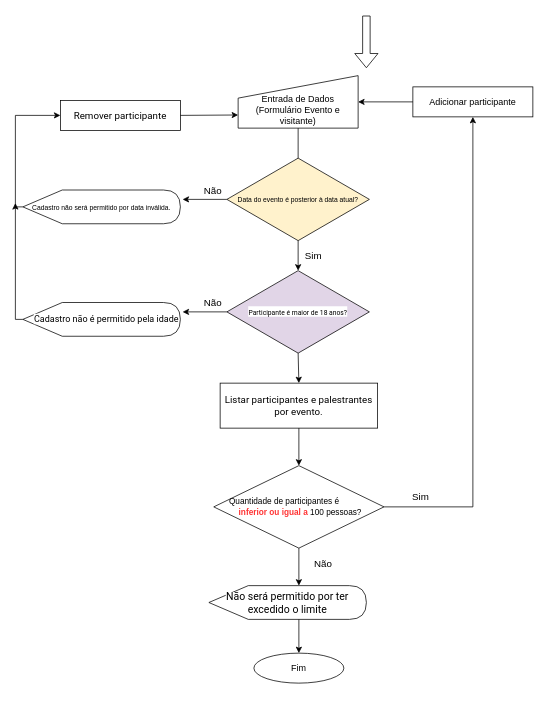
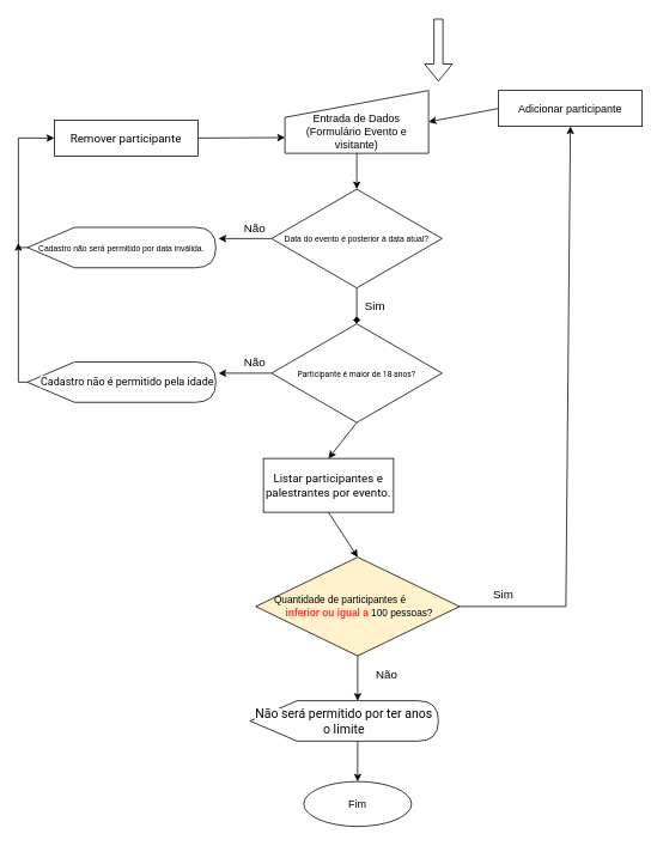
  <mxCell id="0" />
  <mxCell id="1" parent="0" />
  <mxCell id="2" value="Entrada de Dados (Formulário Evento e visitante)" style="shape=manualInput;whiteSpace=wrap;html=1;verticalAlign=bottom;align=center;" vertex="1" parent="1"><mxGeometry x="317" y="100" width="160" height="70" as="geometry" /></mxCell>
- <mxCell id="3" value="&lt;font style=&quot;font-size: 9px&quot;&gt;Data do evento é posterior à data atual?&lt;/font&gt;" style="rhombus;whiteSpace=wrap;html=1;fillColor=#fff2cc;" vertex="1" parent="1"><mxGeometry x="302" y="210" width="190" height="110" as="geometry" /></mxCell>
+ <mxCell id="3" value="&lt;font style=&quot;font-size: 9px&quot;&gt;Data do evento é posterior à data atual?&lt;/font&gt;" style="rhombus;whiteSpace=wrap;html=1;" vertex="1" parent="1"><mxGeometry x="302" y="210" width="190" height="110" as="geometry" /></mxCell>
  <mxCell id="4" value="" style="endArrow=classic;html=1;rounded=0;exitX=0;exitY=0.5;exitDx=0;exitDy=0;exitPerimeter=0;entryX=0;entryY=0.5;entryDx=0;entryDy=0;" edge="1" parent="1" source="5" target="19"><mxGeometry width="50" height="50" relative="1" as="geometry"><mxPoint x="160" y="200" as="sourcePoint" /><mxPoint x="80" y="153" as="targetPoint" /><Array as="points"><mxPoint x="20" y="275" /><mxPoint x="20" y="153" /></Array></mxGeometry></mxCell>
  <mxCell id="5" value="&lt;div&gt;&lt;font style=&quot;font-size: 9px&quot;&gt;Cadastro não será permitido por data inválida.&lt;/font&gt;&lt;/div&gt;" style="shape=display;whiteSpace=wrap;html=1;align=center;" vertex="1" parent="1"><mxGeometry x="30" y="252.5" width="210" height="45" as="geometry" /></mxCell>
  <mxCell id="6" value="" style="endArrow=classic;html=1;rounded=0;exitX=0;exitY=0.5;exitDx=0;exitDy=0;entryX=1;entryY=0.5;entryDx=0;entryDy=0;entryPerimeter=0;" edge="1" parent="1" source="3"><mxGeometry width="50" height="50" relative="1" as="geometry"><mxPoint x="213" y="280" as="sourcePoint" /><mxPoint x="243" y="265" as="targetPoint" /></mxGeometry></mxCell>
  <mxCell id="7" value="&lt;font style=&quot;font-size: 13px&quot;&gt;Não&lt;/font&gt;" style="text;html=1;align=center;verticalAlign=middle;resizable=0;points=[];autosize=1;strokeColor=none;fillColor=none;fontSize=9;" vertex="1" parent="1"><mxGeometry x="263" y="242.5" width="40" height="20" as="geometry" /></mxCell>
- <mxCell id="8" value="&lt;span id=&quot;yui_3_17_2_1_1645494084355_107&quot; style=&quot;box-sizing: border-box ; font-family: &amp;#34;roboto&amp;#34; , sans-serif ; text-align: left ; background-color: rgb(255 , 255 , 255)&quot;&gt;&lt;font style=&quot;font-size: 9px&quot;&gt;Participante é maior de 18 anos?&lt;/font&gt;&lt;/span&gt;" style="rhombus;whiteSpace=wrap;html=1;fillColor=#e1d5e7;" vertex="1" parent="1"><mxGeometry x="302" y="360" width="190" height="110" as="geometry" /></mxCell>
+ <mxCell id="8" value="&lt;span id=&quot;yui_3_17_2_1_1645494084355_107&quot; style=&quot;box-sizing: border-box ; font-family: &amp;#34;roboto&amp;#34; , sans-serif ; text-align: left ; background-color: rgb(255 , 255 , 255)&quot;&gt;&lt;font style=&quot;font-size: 9px&quot;&gt;Participante é maior de 18 anos?&lt;/font&gt;&lt;/span&gt;" style="rhombus;whiteSpace=wrap;html=1;" vertex="1" parent="1"><mxGeometry x="302" y="360" width="190" height="110" as="geometry" /></mxCell>
  <mxCell id="9" style="edgeStyle=orthogonalEdgeStyle;rounded=0;orthogonalLoop=1;jettySize=auto;html=1;exitX=0;exitY=0.5;exitDx=0;exitDy=0;exitPerimeter=0;fontSize=9;" edge="1" parent="1" source="10"><mxGeometry relative="1" as="geometry"><mxPoint x="20" y="270" as="targetPoint" /><Array as="points"><mxPoint x="20" y="425" /></Array></mxGeometry></mxCell>
  <mxCell id="10" value="&lt;span id=&quot;yui_3_17_2_1_1645494084355_107&quot; style=&quot;box-sizing: border-box ; font-family: &amp;#34;roboto&amp;#34; , sans-serif ; background-color: rgb(255 , 255 , 255)&quot;&gt;&lt;font style=&quot;font-size: 12px&quot;&gt;Cadastro não é permitido pela idade&lt;/font&gt;&lt;/span&gt;" style="shape=display;whiteSpace=wrap;html=1;align=right;" vertex="1" parent="1"><mxGeometry x="30" y="402.5" width="210" height="45" as="geometry" /></mxCell>
  <mxCell id="11" value="" style="endArrow=classic;html=1;rounded=0;exitX=0;exitY=0.5;exitDx=0;exitDy=0;entryX=1;entryY=0.5;entryDx=0;entryDy=0;entryPerimeter=0;" edge="1" parent="1" source="8"><mxGeometry width="50" height="50" relative="1" as="geometry"><mxPoint x="213" y="430" as="sourcePoint" /><mxPoint x="243" y="415" as="targetPoint" /></mxGeometry></mxCell>
  <mxCell id="12" value="&lt;font style=&quot;font-size: 13px&quot;&gt;Não&lt;/font&gt;" style="text;html=1;align=center;verticalAlign=middle;resizable=0;points=[];autosize=1;strokeColor=none;fillColor=none;fontSize=9;" vertex="1" parent="1"><mxGeometry x="263" y="392.5" width="40" height="20" as="geometry" /></mxCell>
- <mxCell id="13" value="" style="endArrow=classic;html=1;rounded=0;exitX=0.5;exitY=1;exitDx=0;exitDy=0;entryX=0.5;entryY=0;entryDx=0;entryDy=0;" edge="1" parent="1" source="3" target="8"><mxGeometry width="50" height="50" relative="1" as="geometry"><mxPoint x="312" y="275" as="sourcePoint" /><mxPoint x="253" y="275" as="targetPoint" /></mxGeometry></mxCell>
+ <mxCell id="13" value="" style="endArrow=diamond;html=1;rounded=0;exitX=0.5;exitY=1;exitDx=0;exitDy=0;entryX=0.5;entryY=0;entryDx=0;entryDy=0;" edge="1" parent="1" source="3" target="8"><mxGeometry width="50" height="50" relative="1" as="geometry"><mxPoint x="312" y="275" as="sourcePoint" /><mxPoint x="253" y="275" as="targetPoint" /></mxGeometry></mxCell>
  <mxCell id="14" value="&lt;font style=&quot;font-size: 13px&quot;&gt;Sim&lt;/font&gt;" style="text;html=1;align=center;verticalAlign=middle;resizable=0;points=[];autosize=1;strokeColor=none;fillColor=none;fontSize=9;" vertex="1" parent="1"><mxGeometry x="397" y="330" width="40" height="20" as="geometry" /></mxCell>
- <mxCell id="15" value="" style="endArrow=none;html=1;rounded=0;exitX=0.5;exitY=1;exitDx=0;exitDy=0;entryX=0.5;entryY=0;entryDx=0;entryDy=0;" edge="1" parent="1" source="2" target="3"><mxGeometry width="50" height="50" relative="1" as="geometry"><mxPoint x="312" y="275" as="sourcePoint" /><mxPoint x="253" y="275" as="targetPoint" /></mxGeometry></mxCell>
- <mxCell id="16" value="&lt;span style=&quot;box-sizing: border-box ; font-family: &amp;#34;roboto&amp;#34; , sans-serif ; text-align: left ; background-color: rgb(255 , 255 , 255)&quot;&gt;&lt;font style=&quot;font-size: 13px&quot;&gt;Listar participantes e palestrantes por evento.&lt;/font&gt;&lt;/span&gt;" style="rounded=0;whiteSpace=wrap;html=1;fontSize=12;" vertex="1" parent="1"><mxGeometry x="293" y="510" width="210" height="60" as="geometry" /></mxCell>
+ <mxCell id="15" value="" style="endArrow=classic;html=1;rounded=0;exitX=0.5;exitY=1;exitDx=0;exitDy=0;entryX=0.5;entryY=0;entryDx=0;entryDy=0;" edge="1" parent="1" source="2" target="3"><mxGeometry width="50" height="50" relative="1" as="geometry"><mxPoint x="312" y="275" as="sourcePoint" /><mxPoint x="253" y="275" as="targetPoint" /></mxGeometry></mxCell>
+ <mxCell id="16" value="&lt;span style=&quot;box-sizing: border-box ; font-family: &amp;#34;roboto&amp;#34; , sans-serif ; text-align: left ; background-color: rgb(255 , 255 , 255)&quot;&gt;&lt;font style=&quot;font-size: 13px&quot;&gt;Listar participantes e palestrantes por evento.&lt;/font&gt;&lt;/span&gt;" style="rounded=0;whiteSpace=wrap;html=1;fontSize=12;" vertex="1" parent="1"><mxGeometry x="293" y="510" width="145" height="60" as="geometry" /></mxCell>
  <mxCell id="17" value="" style="endArrow=classic;html=1;rounded=0;fontSize=13;exitX=0.5;exitY=1;exitDx=0;exitDy=0;entryX=0.5;entryY=0;entryDx=0;entryDy=0;" edge="1" parent="1" source="8" target="16"><mxGeometry width="50" height="50" relative="1" as="geometry"><mxPoint x="300" y="610" as="sourcePoint" /><mxPoint x="350" y="560" as="targetPoint" /></mxGeometry></mxCell>
  <mxCell id="18" value="" style="shape=flexArrow;endArrow=classic;html=1;rounded=0;fontSize=13;" edge="1" parent="1"><mxGeometry width="50" height="50" relative="1" as="geometry"><mxPoint x="488" as="sourcePoint" y="20" /><mxPoint x="488" y="90" as="targetPoint" /></mxGeometry></mxCell>
- <mxCell id="19" value="&lt;span style=&quot;box-sizing: border-box ; font-family: &amp;#34;roboto&amp;#34; , sans-serif ; text-align: left ; background-color: rgb(255 , 255 , 255)&quot;&gt;&lt;font style=&quot;font-size: 13px&quot;&gt;Remover participante&lt;/font&gt;&lt;/span&gt;" style="rounded=0;whiteSpace=wrap;html=1;fontSize=12;" vertex="1" parent="1"><mxGeometry x="80" y="133" width="160" height="40" as="geometry" /></mxCell>
+ <mxCell id="19" value="&lt;span style=&quot;box-sizing: border-box ; font-family: &amp;#34;roboto&amp;#34; , sans-serif ; text-align: left ; background-color: rgb(255 , 255 , 255)&quot;&gt;&lt;font style=&quot;font-size: 13px&quot;&gt;Remover participante&lt;/font&gt;&lt;/span&gt;" style="rounded=0;whiteSpace=wrap;html=1;fontSize=12;" vertex="1" parent="1"><mxGeometry x="60" y="133" width="160" height="40" as="geometry" /></mxCell>
  <mxCell id="20" value="" style="endArrow=classic;html=1;rounded=0;fontSize=13;exitX=1;exitY=0.5;exitDx=0;exitDy=0;entryX=0;entryY=0.75;entryDx=0;entryDy=0;" edge="1" parent="1" source="19" target="2"><mxGeometry width="50" height="50" relative="1" as="geometry"><mxPoint x="300" y="370" as="sourcePoint" /><mxPoint x="350" y="320" as="targetPoint" /></mxGeometry></mxCell>
- <mxCell id="21" value="Quantidade de participantes é&amp;nbsp; &amp;nbsp; &amp;nbsp; &amp;nbsp; &amp;nbsp; &amp;nbsp; &amp;nbsp; &amp;nbsp;&lt;b&gt;&lt;font color=&quot;#ff3333&quot;&gt;inferior&lt;/font&gt;&lt;/b&gt;&lt;font color=&quot;#ff3333&quot;&gt;&lt;b&gt; ou igual a &lt;/b&gt;&lt;/font&gt;100 pessoas?" style="rhombus;horizontal=1;verticalAlign=middle;textDirection=ltr;labelPosition=center;verticalLabelPosition=middle;align=center;fontSize=11;labelBackgroundColor=none;labelBorderColor=none;html=1;whiteSpace=wrap;" vertex="1" parent="1"><mxGeometry x="284.5" y="620" width="227" height="110" as="geometry" /></mxCell>
- <mxCell id="22" value="&lt;span id=&quot;yui_3_17_2_1_1645494084355_114&quot; style=&quot;box-sizing: border-box ; font-family: &amp;#34;roboto&amp;#34; , sans-serif ; background-color: rgb(255 , 255 , 255)&quot;&gt;&lt;font style=&quot;font-size: 14px&quot;&gt;Não será permitido por ter excedido o limite&lt;/font&gt;&lt;/span&gt;" style="shape=display;whiteSpace=wrap;html=1;align=center;" vertex="1" parent="1"><mxGeometry x="278" y="780" width="210" height="45" as="geometry" /></mxCell>
+ <mxCell id="21" value="Quantidade de participantes é&amp;nbsp; &amp;nbsp; &amp;nbsp; &amp;nbsp; &amp;nbsp; &amp;nbsp; &amp;nbsp; &amp;nbsp;&lt;b&gt;&lt;font color=&quot;#ff3333&quot;&gt;inferior&lt;/font&gt;&lt;/b&gt;&lt;font color=&quot;#ff3333&quot;&gt;&lt;b&gt; ou igual a &lt;/b&gt;&lt;/font&gt;100 pessoas?" style="rhombus;horizontal=1;verticalAlign=middle;textDirection=ltr;labelPosition=center;verticalLabelPosition=middle;align=center;fontSize=11;labelBackgroundColor=none;labelBorderColor=none;html=1;whiteSpace=wrap;fillColor=#fff2cc;" vertex="1" parent="1"><mxGeometry x="284.5" y="620" width="227" height="110" as="geometry" /></mxCell>
+ <mxCell id="22" value="&lt;span id=&quot;yui_3_17_2_1_1645494084355_114&quot; style=&quot;box-sizing: border-box ; font-family: &amp;#34;roboto&amp;#34; , sans-serif ; background-color: rgb(255 , 255 , 255)&quot;&gt;&lt;font style=&quot;font-size: 14px&quot;&gt;Não será permitido por ter anos o limite&lt;/font&gt;&lt;/span&gt;" style="shape=display;whiteSpace=wrap;html=1;align=center;" vertex="1" parent="1"><mxGeometry x="278" y="780" width="210" height="45" as="geometry" /></mxCell>
  <mxCell id="23" value="" style="endArrow=classic;html=1;rounded=0;exitX=0.5;exitY=1;exitDx=0;exitDy=0;entryX=0;entryY=0;entryDx=120;entryDy=0;entryPerimeter=0;" edge="1" parent="1" source="21" target="22"><mxGeometry width="50" height="50" relative="1" as="geometry"><mxPoint x="224" y="690" as="sourcePoint" /><mxPoint x="254" y="675" as="targetPoint" /></mxGeometry></mxCell>
  <mxCell id="24" value="&lt;font style=&quot;font-size: 13px&quot;&gt;Não&lt;/font&gt;" style="text;html=1;align=center;verticalAlign=middle;resizable=0;points=[];autosize=1;strokeColor=none;fillColor=none;fontSize=9;" vertex="1" parent="1"><mxGeometry x="410" y="740" width="40" height="20" as="geometry" /></mxCell>
  <mxCell id="25" value="" style="endArrow=classic;html=1;rounded=0;fontSize=14;exitX=0;exitY=0;exitDx=120;exitDy=45;exitPerimeter=0;entryX=0.5;entryY=0;entryDx=0;entryDy=0;" edge="1" parent="1" source="22" target="30"><mxGeometry width="50" height="50" relative="1" as="geometry"><mxPoint x="300" y="610" as="sourcePoint" /><mxPoint x="390" y="860" as="targetPoint" /></mxGeometry></mxCell>
  <mxCell id="26" value="" style="endArrow=classic;html=1;rounded=0;fontSize=13;entryX=0.5;entryY=0;entryDx=0;entryDy=0;exitX=0.5;exitY=1;exitDx=0;exitDy=0;" edge="1" parent="1" source="16" target="21"><mxGeometry width="50" height="50" relative="1" as="geometry"><mxPoint x="400" y="580" as="sourcePoint" /><mxPoint x="380" y="590" as="targetPoint" /></mxGeometry></mxCell>
  <mxCell id="27" value="" style="endArrow=classic;html=1;rounded=0;exitX=1;exitY=0.5;exitDx=0;exitDy=0;entryX=0.5;entryY=1;entryDx=0;entryDy=0;" edge="1" parent="1" source="21" target="29"><mxGeometry width="50" height="50" relative="1" as="geometry"><mxPoint x="540" y="720" as="sourcePoint" /><mxPoint x="600" y="675" as="targetPoint" /><Array as="points"><mxPoint x="630" y="675" /></Array></mxGeometry></mxCell>
  <mxCell id="28" value="&lt;font style=&quot;font-size: 13px&quot;&gt;Sim&lt;/font&gt;" style="text;html=1;align=center;verticalAlign=middle;resizable=0;points=[];autosize=1;strokeColor=none;fillColor=none;fontSize=9;" vertex="1" parent="1"><mxGeometry x="540" y="650.83" width="40" height="20" as="geometry" /></mxCell>
- <mxCell id="29" value="&lt;font style=&quot;font-size: 12px&quot;&gt;Adicionar participante&lt;/font&gt;" style="rounded=0;whiteSpace=wrap;html=1;labelBackgroundColor=none;labelBorderColor=none;fontSize=14;" vertex="1" parent="1"><mxGeometry x="550" y="115" width="160" height="40" as="geometry" /></mxCell>
- <mxCell id="30" value="Fim" style="ellipse;whiteSpace=wrap;html=1;" vertex="1" parent="1"><mxGeometry x="338" y="870" width="120" height="40" as="geometry" /></mxCell>
+ <mxCell id="29" value="&lt;font style=&quot;font-size: 12px&quot;&gt;Adicionar participante&lt;/font&gt;" style="rounded=0;whiteSpace=wrap;html=1;labelBackgroundColor=none;labelBorderColor=none;fontSize=14;" vertex="1" parent="1"><mxGeometry x="555" y="100" width="160" height="40" as="geometry" /></mxCell>
+ <mxCell id="30" value="Fim" style="ellipse;whiteSpace=wrap;html=1;" vertex="1" parent="1"><mxGeometry x="338" y="870" width="120" height="50" as="geometry" /></mxCell>
  <mxCell id="31" value="" style="endArrow=classic;html=1;rounded=0;fontSize=12;exitX=0;exitY=0.5;exitDx=0;exitDy=0;entryX=1;entryY=0.5;entryDx=0;entryDy=0;" edge="1" parent="1" source="29" target="2"><mxGeometry width="50" height="50" relative="1" as="geometry"><mxPoint x="220" y="280" as="sourcePoint" /><mxPoint x="270" y="230" as="targetPoint" /></mxGeometry></mxCell>
